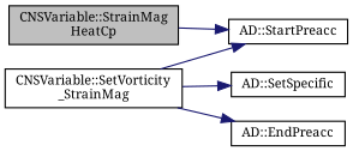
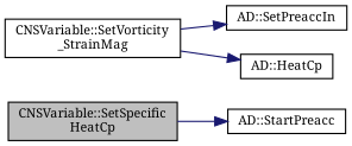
  digraph {
    fontname="Noto Serif"
    rankdir=LR
    node [color=black fillcolor=white fontname="Noto Serif" fontsize=10 shape=record style=filled]
    edge [color=midnightblue fontname="Noto Serif" fontsize=10 labelfontname=Helvetica labelfontsize=10 style=solid]
-   n1 [fillcolor=grey75 fontcolor=black height=0.2 label="CNSVariable::StrainMag\lHeatCp" width=0.4]
+   n1 [fillcolor=grey75 fontcolor=black height=0.2 label="CNSVariable::SetSpecific\lHeatCp" width=0.4]
    n2 [height=0.2 label="AD::StartPreacc" width=0.4]
    n3 [height=0.2 label="CNSVariable::SetVorticity\l_StrainMag" width=0.4]
-   n4 [height=0.2 label="AD::SetSpecific" width=0.4]
-   n5 [height=0.2 label="AD::EndPreacc" width=0.4]
+   n4 [height=0.2 label="AD::SetPreaccIn" width=0.4]
+   n5 [height=0.2 label="AD::HeatCp" width=0.4]
    n1 -> n2
-   n3 -> n2
    n3 -> n4
    n3 -> n5
  }
